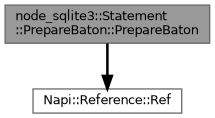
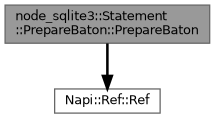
  digraph {
    rankdir=TB
    node [fontname=Helvetica fontsize=10 shape=box style=filled]
    n1 [color=gray40 fillcolor=grey60 fontcolor=black height=0.2 label="node_sqlite3::Statement\l::PrepareBaton::PrepareBaton" width=0.4]
-   n2 [color=grey40 fillcolor=white height=0.2 label="Napi::Reference::Ref" width=0.4]
+   n2 [color=grey40 fillcolor=white height=0.2 label="Napi::Ref::Ref" width=0.4]
    n1 -> n2 [color=black fontname=Helvetica fontsize=10 labelfontname=Helvetica labelfontsize=10 style=bold]
  }
